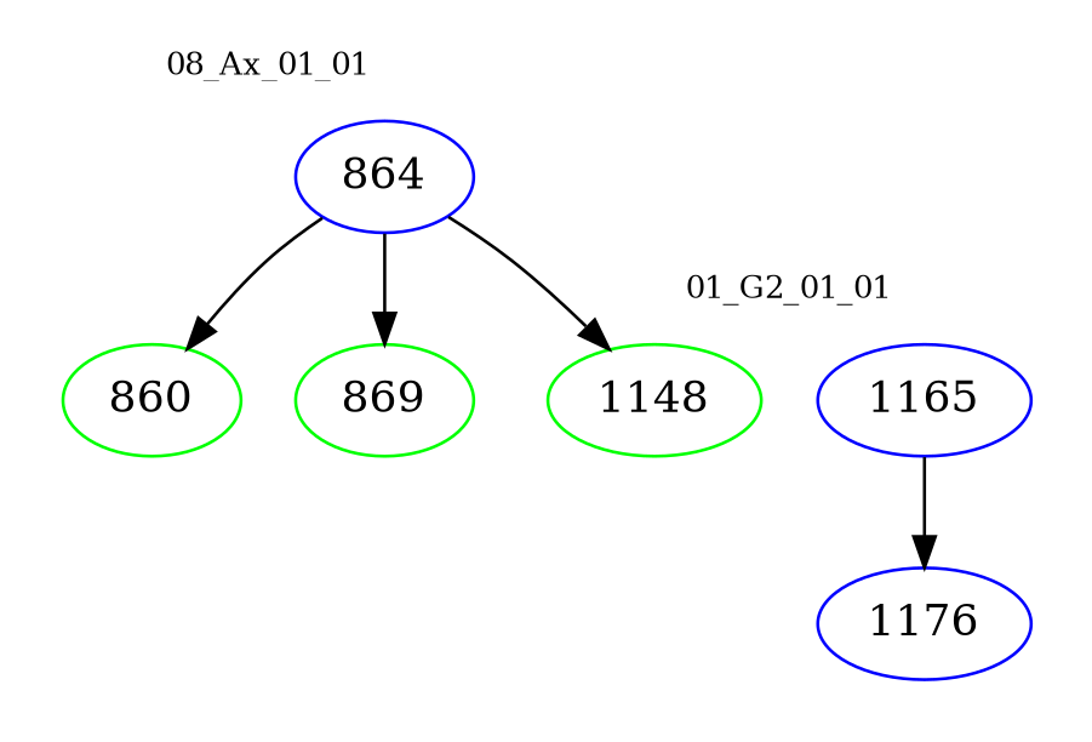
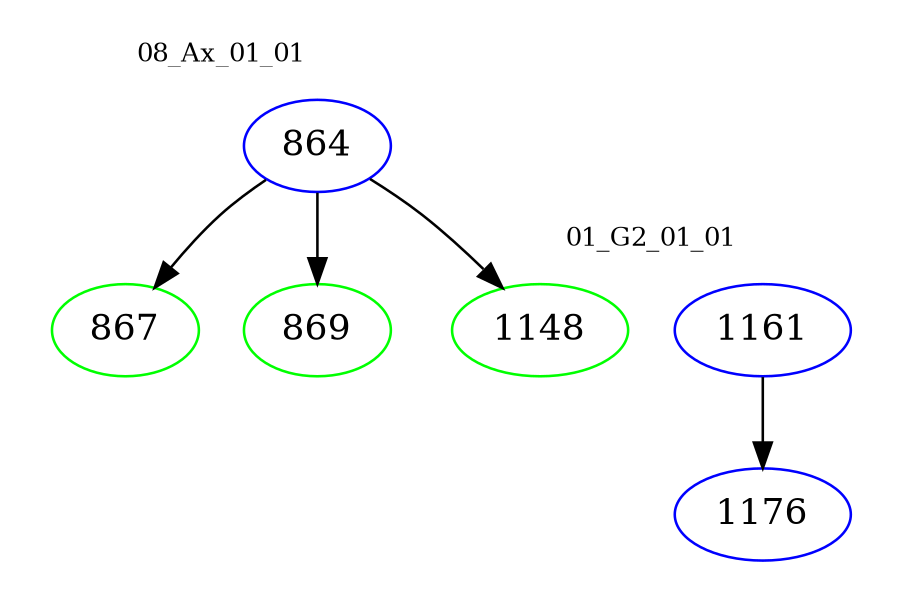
  digraph {
    node [color=blue]
    edge [color=black]
    n1 [label=864]
-   n2 [color=green label=860]
+   n2 [color=green label=867]
    n3 [color=green label=869]
-   n4 [label=1165]
+   n4 [label=1161]
    n5 [color=green label=1148]
    n6 [label=1176]
    subgraph cluster_1 {
      color=white
      fontsize=10
      label="08_Ax_01_01"
      n1
      n2
      n3
    }
    subgraph cluster_2 {
      color=white
      fontsize=10
      label="01_G2_01_01"
      n4
      n5
      n6
    }
    n1 -> n2
    n1 -> n3
    n1 -> n5
    n4 -> n6
  }
